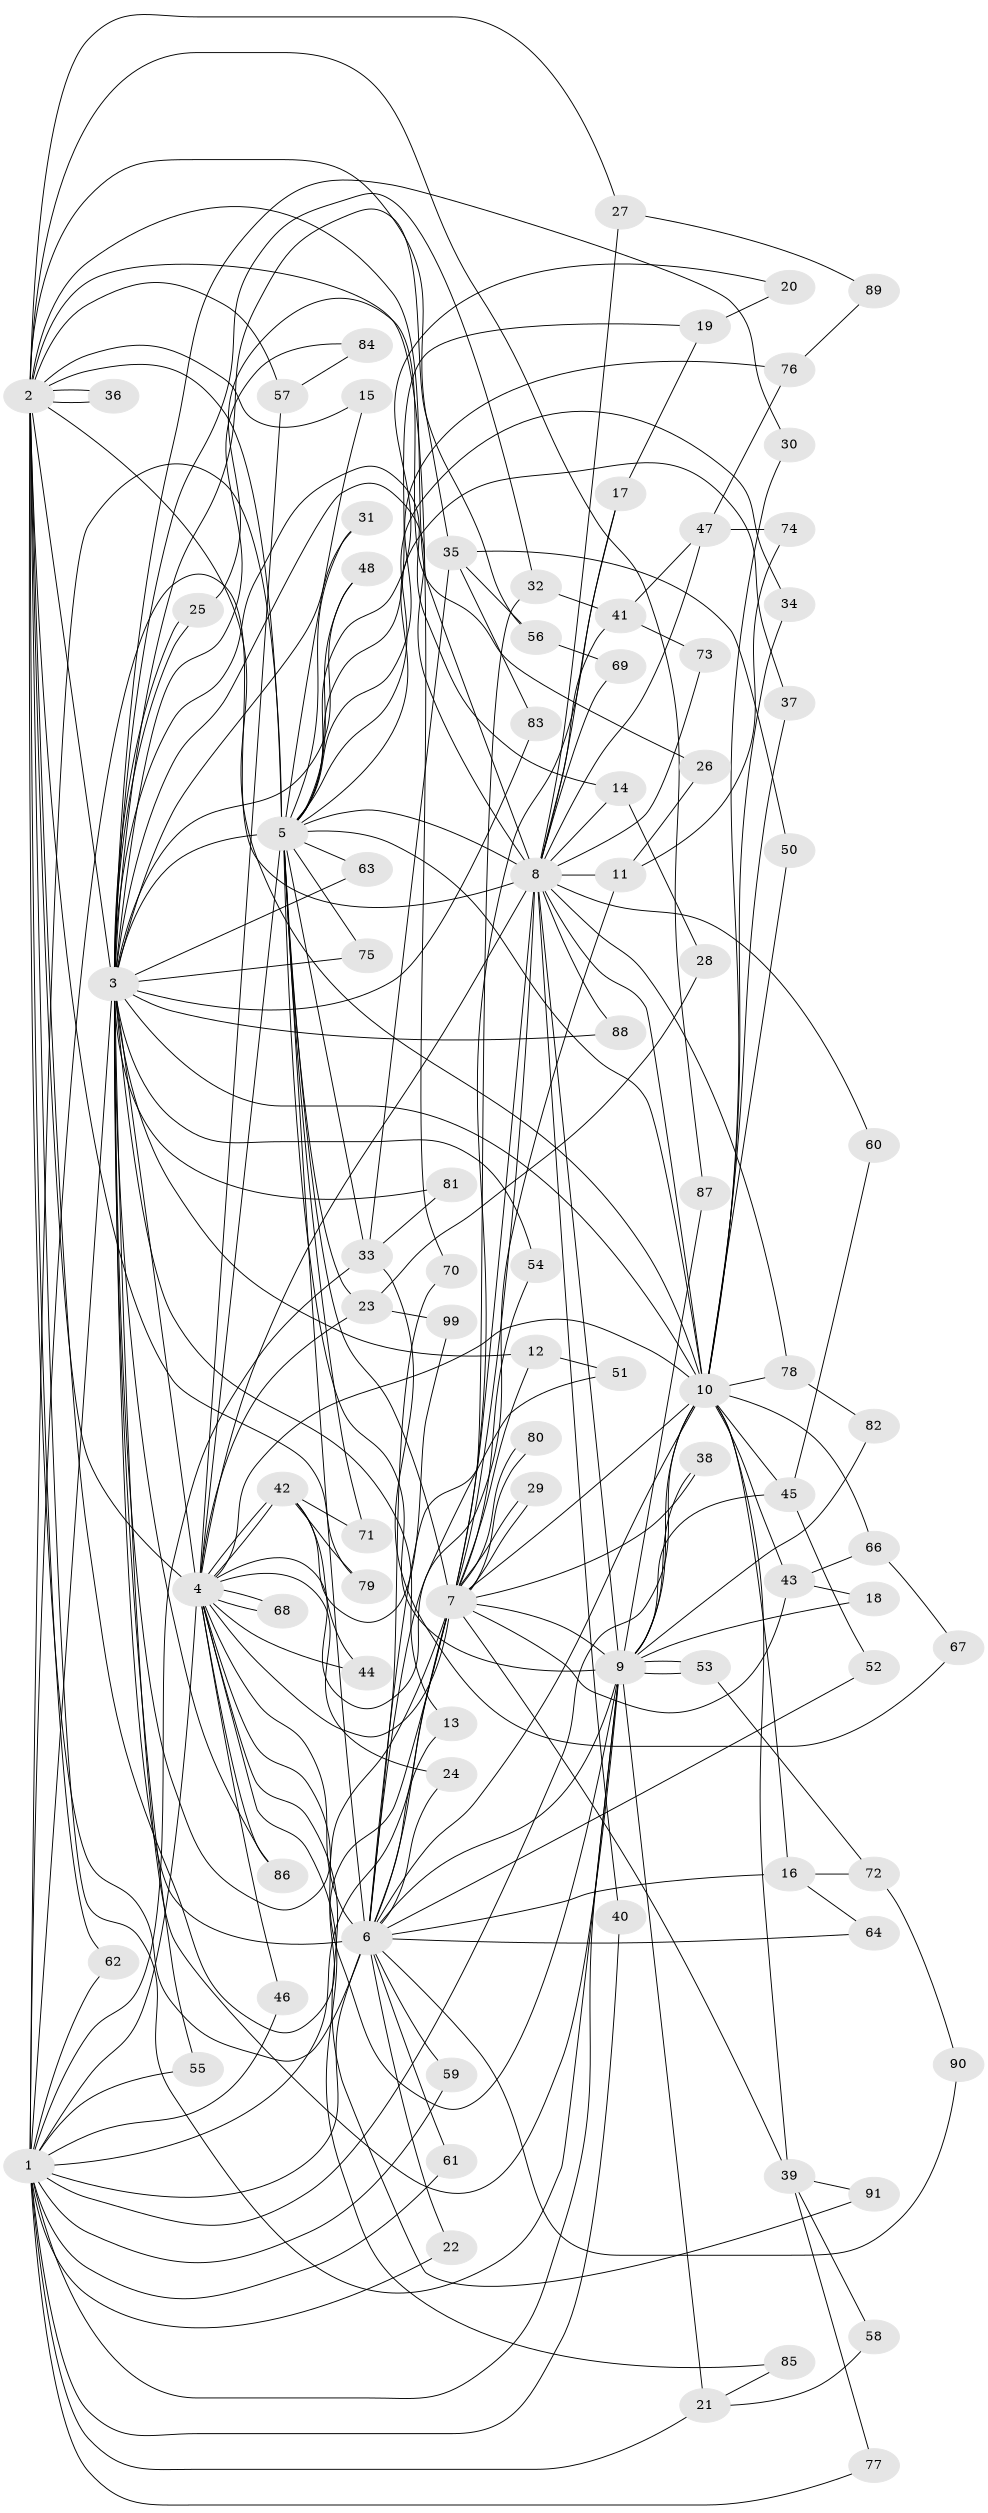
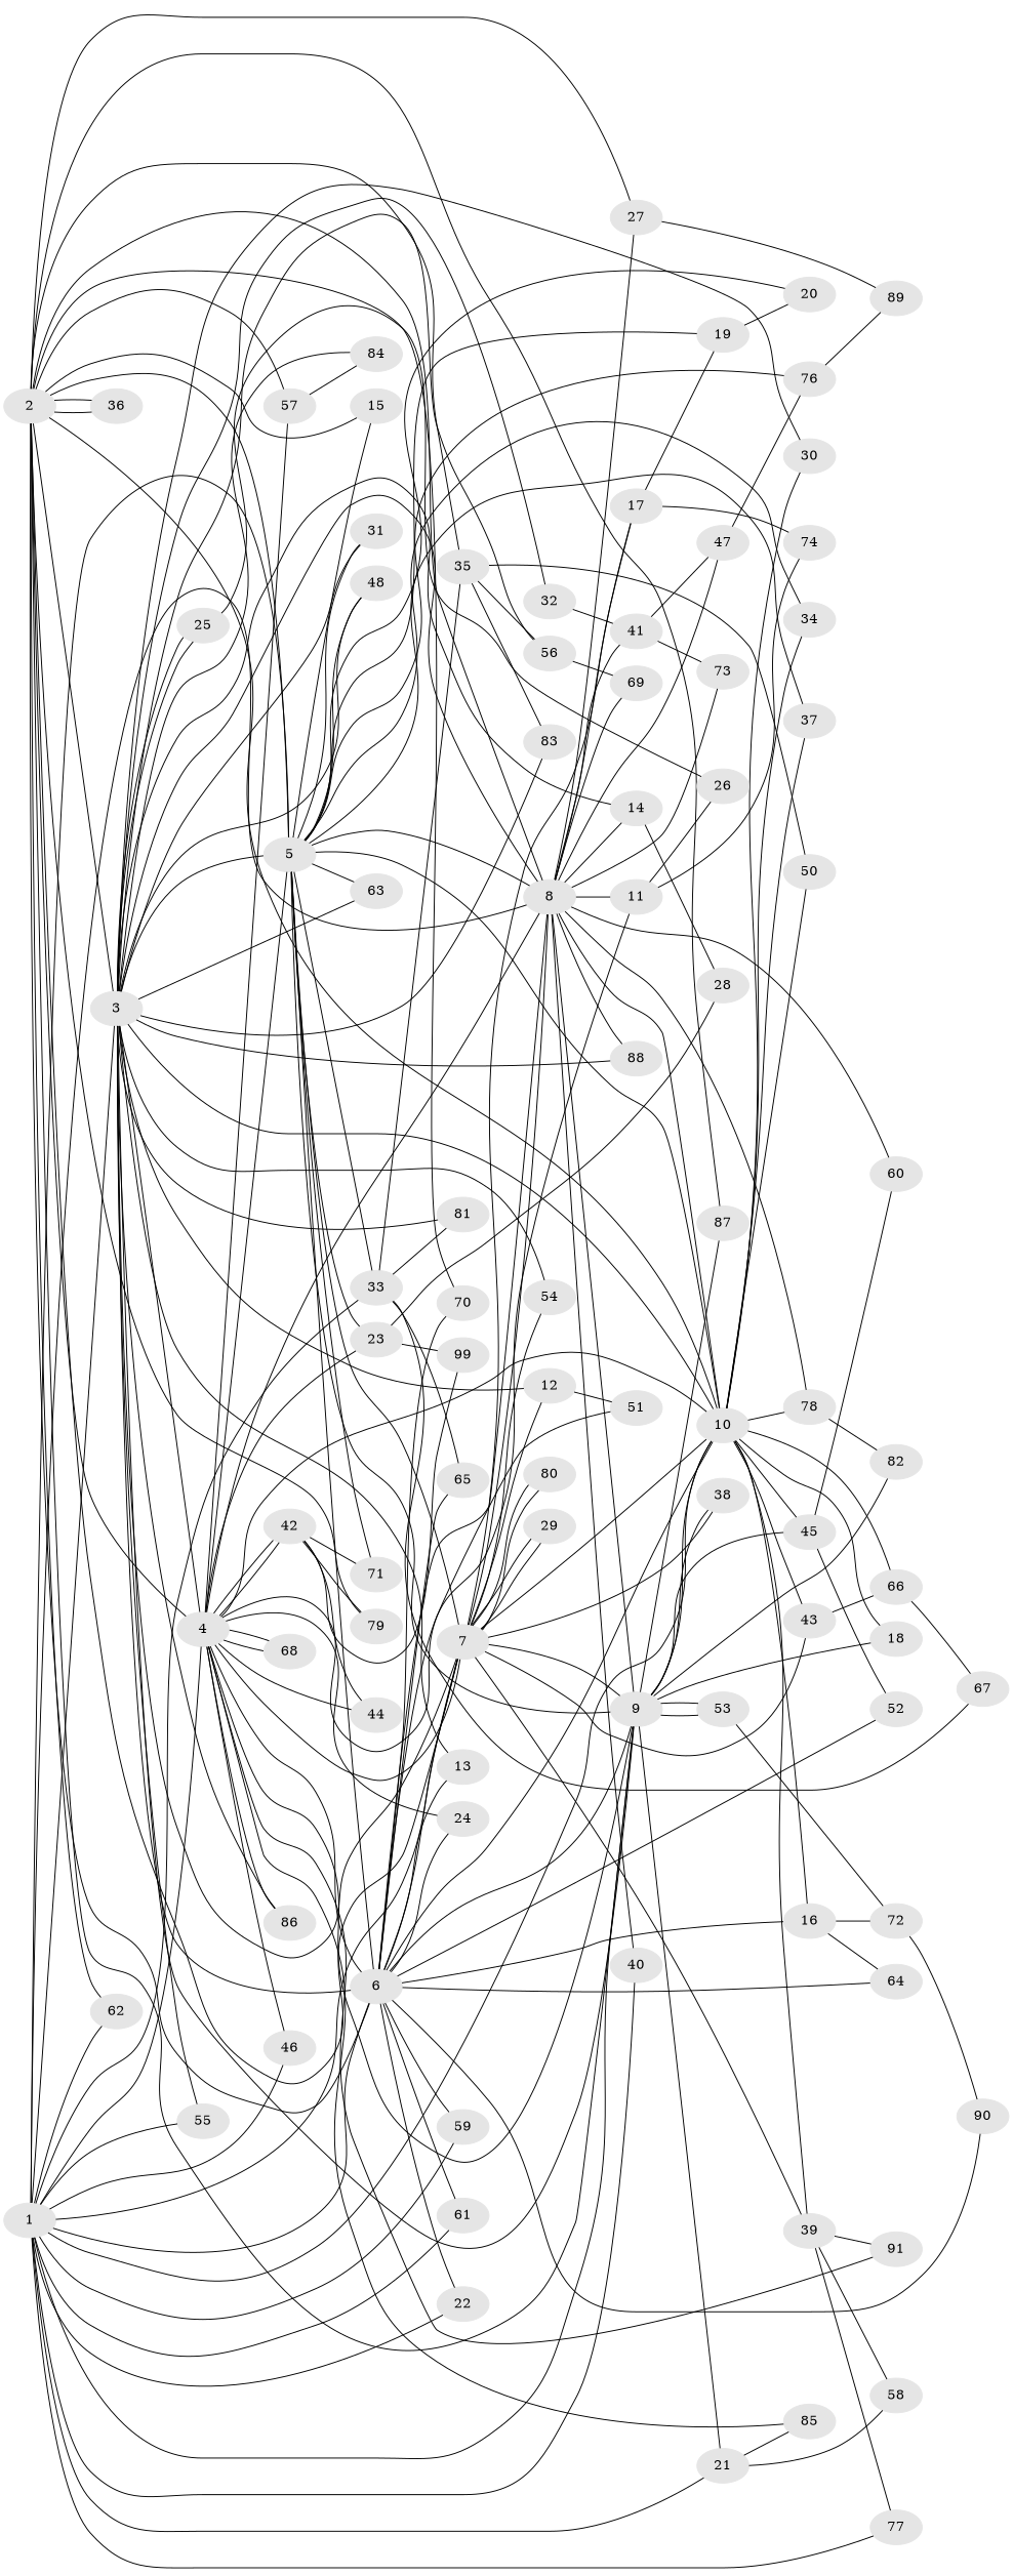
  graph {
    rankdir=LR
    node [color=gray90 style=filled]
    1
    3
    4
    5
    6
    7
    8
    9
    10
    21
    22
    33
    40
    46
    55
    59
    61
    62
    77
    2
    15
    27
    35
    36
    57
    70
    79
    87
    12
    13
    14
    25
    30
    31
    32
    48
    54
    56
    63
-   75
    81
    83
    84
    86
    88
    23
    24
    42
    44
    51
    68
    85
    91
    19
    20
    34
    37
    71
    76
    11
    16
    52
    64
+   65
    90
    17
    29
    38
    39
    43
    80
    41
    47
    60
    69
    73
    78
    18
    45
    53
    82
    50
    66
    58
    67
    89
    28
    26
    n89 [label=99]
    74
    72
    1 -- 3
    1 -- 4
    1 -- 5
    1 -- 6
    1 -- 7
    1 -- 8
    1 -- 9
    1 -- 10
    1 -- 21
    1 -- 22
    1 -- 33
    1 -- 40
    1 -- 46
    1 -- 55
    1 -- 59
    1 -- 61
    1 -- 62
    1 -- 77
    3 -- 4
    3 -- 5
    3 -- 6
    3 -- 7
    3 -- 8
    3 -- 9
    3 -- 10
    3 -- 55
    3 -- 12
    3 -- 13
    3 -- 14
    3 -- 25
    3 -- 25
    3 -- 30
    3 -- 31
    3 -- 32
    3 -- 48
    3 -- 54
    3 -- 56
    3 -- 63
-   3 -- 75
    3 -- 81
    3 -- 83
    3 -- 84
    3 -- 86
    3 -- 88
    4 -- 5
    4 -- 6
    4 -- 7
    4 -- 8
    4 -- 9
    4 -- 10
    4 -- 46
    4 -- 57
    4 -- 86
    4 -- 23
    4 -- 24
    4 -- 42
    4 -- 42
    4 -- 44
    4 -- 51
    4 -- 68
    4 -- 68
    4 -- 85
    4 -- 91
    5 -- 6
    5 -- 7
    5 -- 8
    5 -- 9
    5 -- 10
    5 -- 33
    5 -- 15
    5 -- 31
    5 -- 48
    5 -- 63
-   5 -- 75
    5 -- 23
    5 -- 19
    5 -- 20
    5 -- 34
    5 -- 37
    5 -- 71
    5 -- 76
    6 -- 7
    6 -- 8
    6 -- 9
    6 -- 10
    6 -- 22
    6 -- 59
    6 -- 61
    6 -- 70
    6 -- 13
    6 -- 24
    6 -- 11
    6 -- 16
    6 -- 52
    6 -- 64
+   6 -- 65
    6 -- 90
    7 -- 8
    7 -- 9
    7 -- 10
    7 -- 12
-   7 -- 32
    7 -- 54
    7 -- 17
    7 -- 29
    7 -- 29
    7 -- 38
    7 -- 39
    7 -- 43
    7 -- 80
    7 -- 80
    8 -- 9
    8 -- 10
    8 -- 40
    8 -- 27
    8 -- 14
    8 -- 88
    8 -- 11
    8 -- 17
    8 -- 41
    8 -- 47
    8 -- 60
    8 -- 69
    8 -- 73
    8 -- 78
    9 -- 10
    9 -- 21
    9 -- 87
    9 -- 38
    9 -- 18
    9 -- 45
    9 -- 53
    9 -- 53
    9 -- 82
    10 -- 30
    10 -- 34
    10 -- 37
    10 -- 16
    10 -- 39
    10 -- 43
    10 -- 78
-   43 -- 18
+   10 -- 18
    10 -- 45
    10 -- 50
    10 -- 66
    21 -- 85
    21 -- 58
    33 -- 35
    33 -- 81
+   33 -- 65
    33 -- 67
    2 -- 3
    2 -- 4
    2 -- 5
    2 -- 6
    2 -- 7
    2 -- 8
    2 -- 9
    2 -- 10
    2 -- 62
    2 -- 15
    2 -- 27
    2 -- 35
    2 -- 36
    2 -- 36
    2 -- 57
    2 -- 70
    2 -- 79
    2 -- 87
    27 -- 89
    35 -- 56
    35 -- 83
    35 -- 50
    57 -- 84
    12 -- 51
    14 -- 28
    25 -- 26
    32 -- 41
    56 -- 69
    23 -- 28
    23 -- n89
    42 -- 79
    42 -- 44
    42 -- 71
    42 -- n89
    19 -- 20
    76 -- 89
    11 -- 26
    11 -- 74
    16 -- 64
    16 -- 72
    17 -- 19
-   47 -- 74
+   17 -- 74
    39 -- 77
    39 -- 91
    39 -- 58
    43 -- 66
    41 -- 47
    41 -- 73
    47 -- 76
    78 -- 82
    45 -- 52
    45 -- 60
    53 -- 72
    66 -- 67
    72 -- 90
  }
